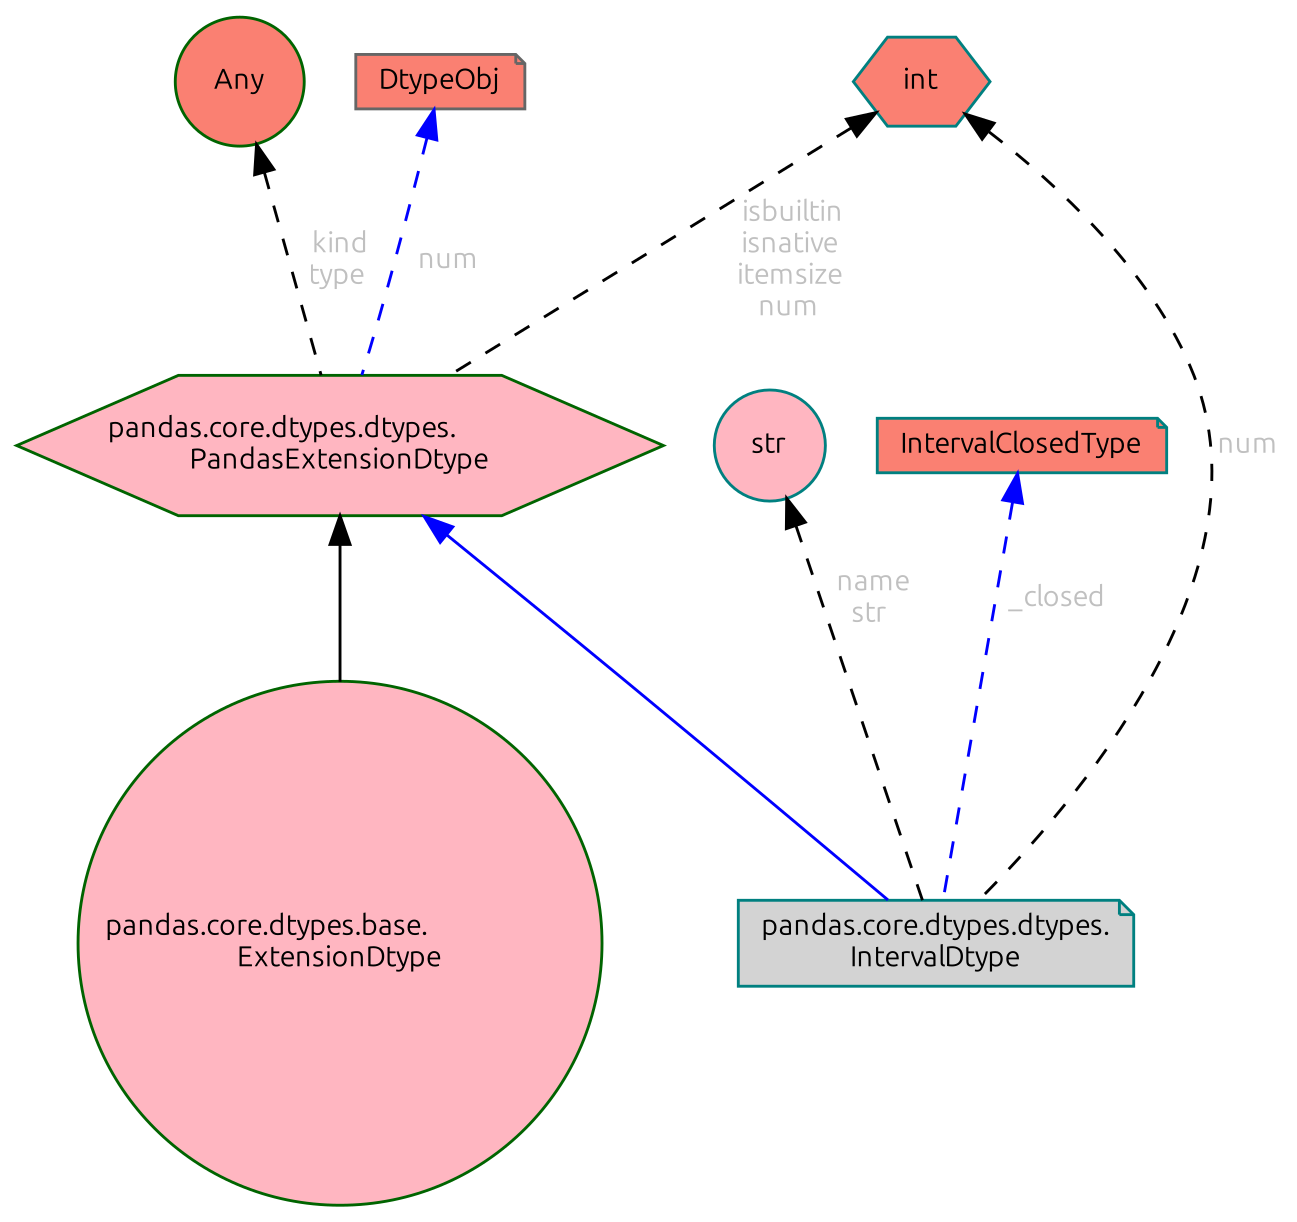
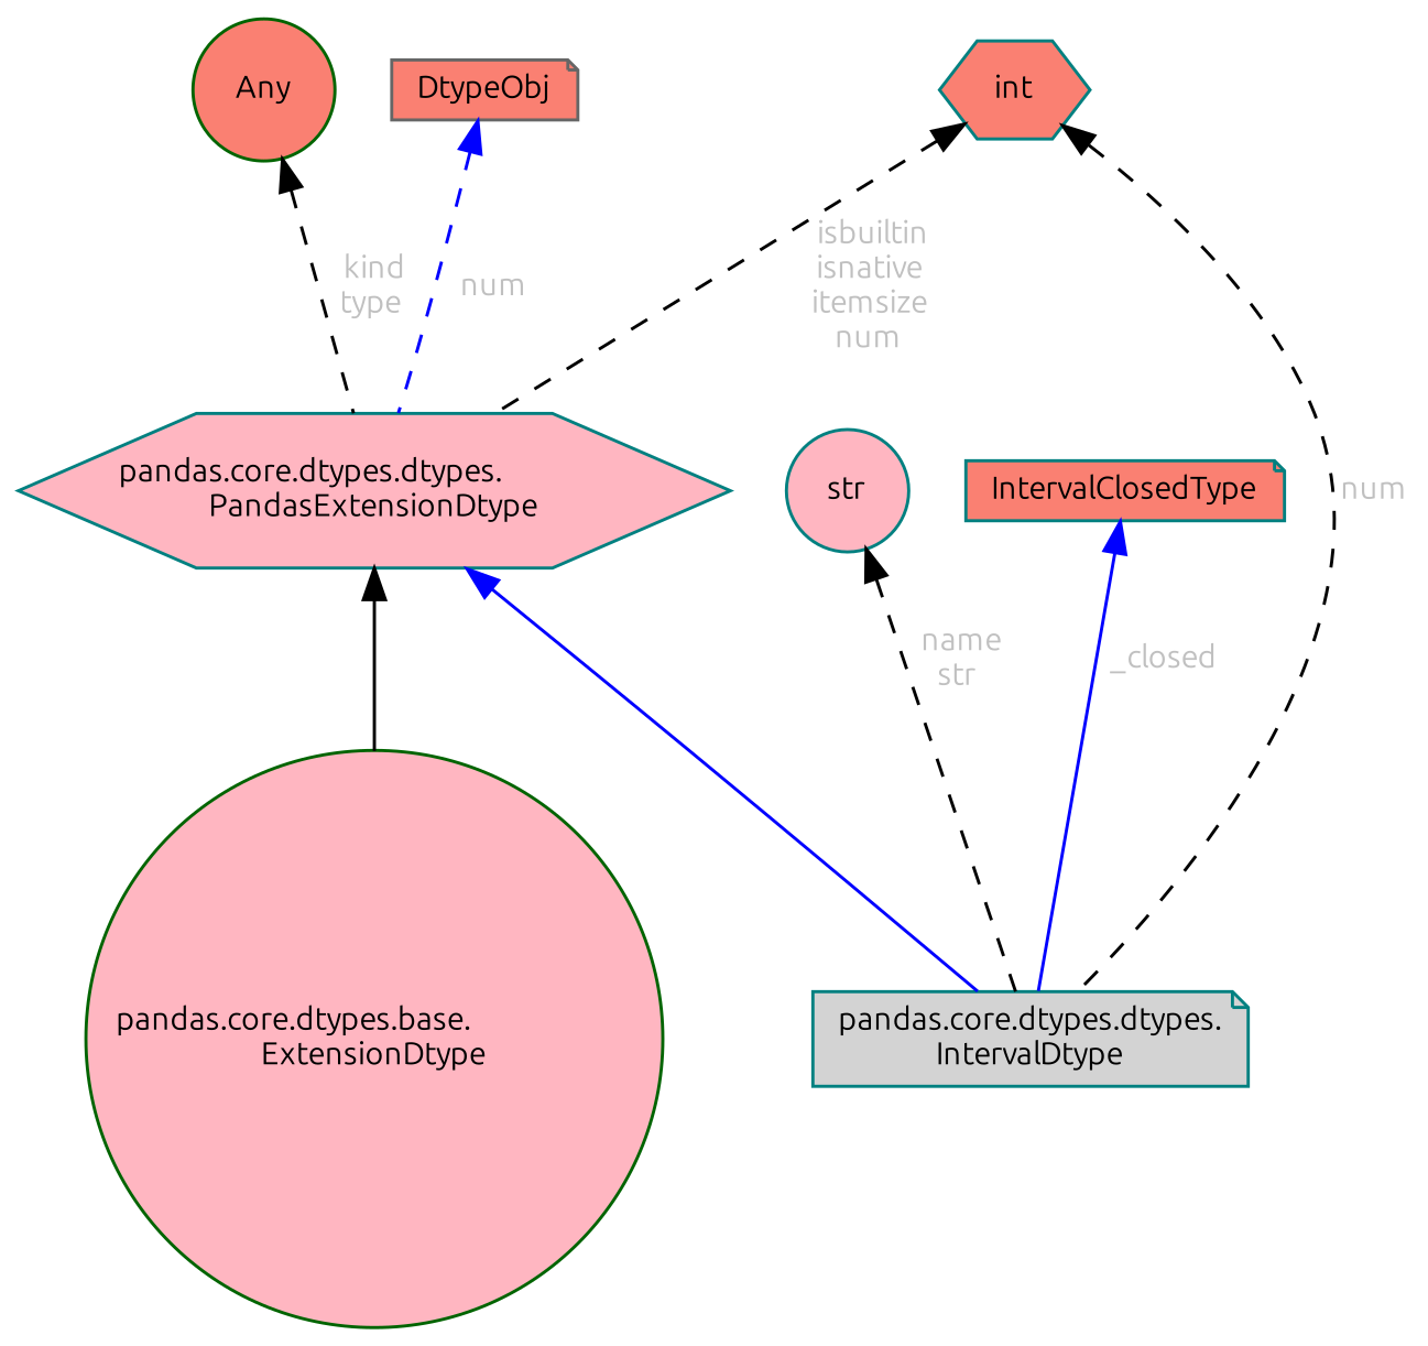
  digraph {
    fontname=Ubuntu
    node [color=teal fillcolor=salmon fontname=Ubuntu fontsize=10 shape=note style=filled]
    edge [color=black dir=back fontname=Ubuntu fontsize=10 labelfontname=Helvetica labelfontsize=10 style=dashed fontcolor=grey]
    n1 [fillcolor=lightgrey fontcolor=black height=0.2 label="pandas.core.dtypes.dtypes.\lIntervalDtype" width=0.4]
-   n2 [color=darkgreen fillcolor=lightpink height=0.2 label="pandas.core.dtypes.dtypes.\lPandasExtensionDtype" shape=hexagon width=0.4]
+   n2 [fillcolor=lightpink height=0.2 label="pandas.core.dtypes.dtypes.\lPandasExtensionDtype" shape=hexagon width=0.4]
    n3 [color=darkgreen fillcolor=lightpink height=0.2 label="pandas.core.dtypes.base.\lExtensionDtype" shape=circle width=0.4]
    n4 [color=darkgreen height=0.2 label=Any shape=circle width=0.4]
    n5 [height=0.2 label=int shape=hexagon width=0.4]
    n6 [color=gray40 height=0.2 label=DtypeObj width=0.4]
    n7 [fillcolor=lightpink height=0.2 label=str shape=circle width=0.4]
    n8 [height=0.2 label=IntervalClosedType width=0.4]
    n2 -> n1 [color=blue style=solid fontcolor=""]
    n2 -> n3 [style=solid fontcolor=""]
    n4 -> n2 [label=" kind\ntype"]
    n5 -> n1 [label=" num"]
    n5 -> n2 [label=" isbuiltin\nisnative\nitemsize\nnum"]
    n6 -> n2 [color=blue label=" num"]
    n7 -> n1 [label=" name\nstr"]
-   n8 -> n1 [color=blue label=" _closed"]
+   n8 -> n1 [color=blue label=" _closed" style=solid]
  }
